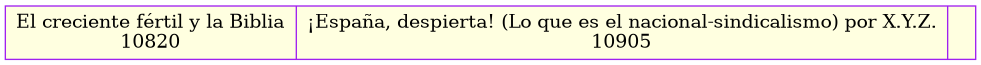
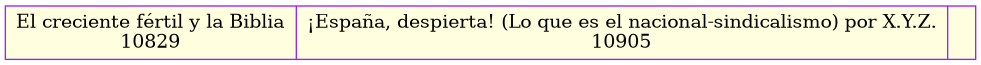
  digraph {
-   n1 [height=.1 label="<f0>El creciente fértil y la Biblia\n10820|<f1>¡España, despierta! (Lo que es el nacional-sindicalismo) por X.Y.Z.\n10905|" shape=record style=filled fillcolor=lightyellow color=purple]
+   n1 [height=.1 label="<f0>El creciente fértil y la Biblia\n10829|<f1>¡España, despierta! (Lo que es el nacional-sindicalismo) por X.Y.Z.\n10905|" shape=record style=filled fillcolor=lightyellow color=purple]
  }
